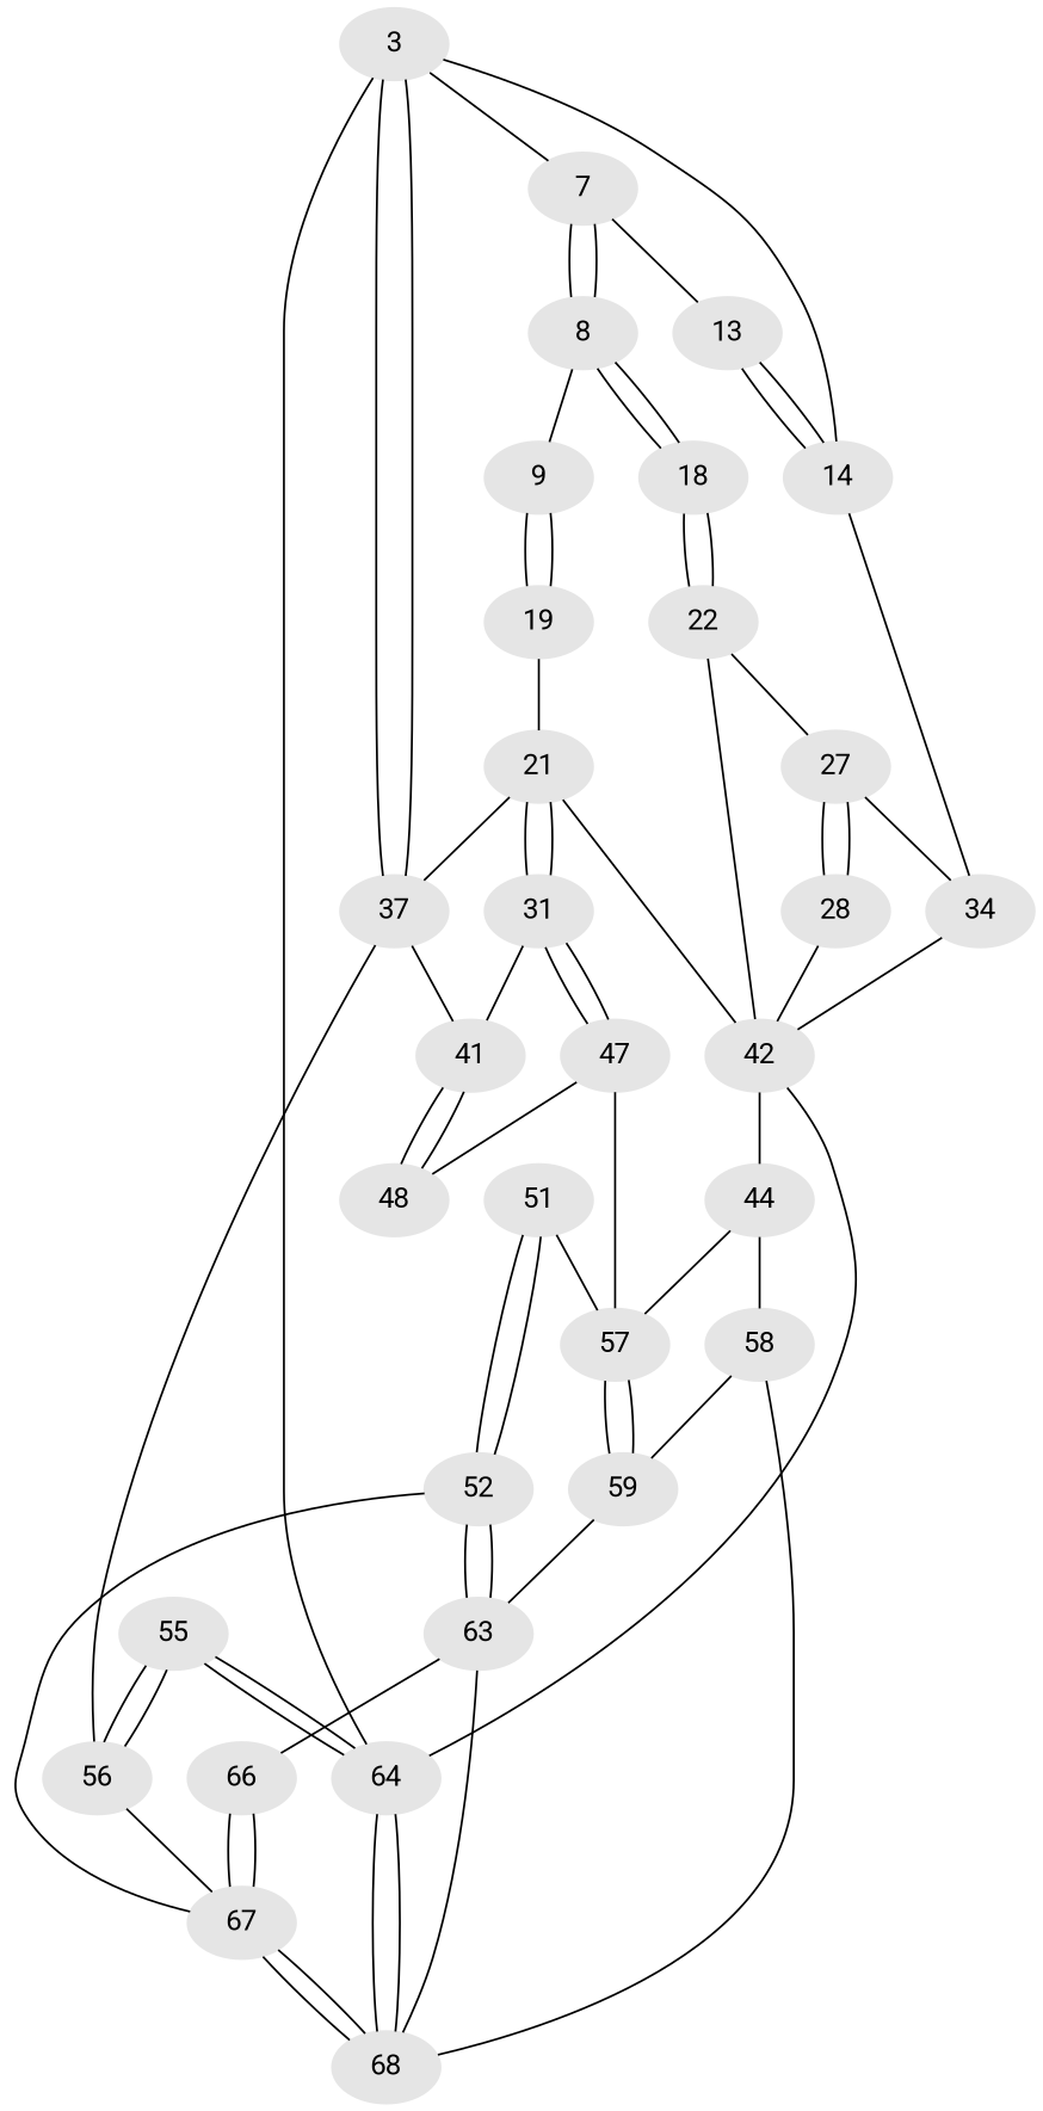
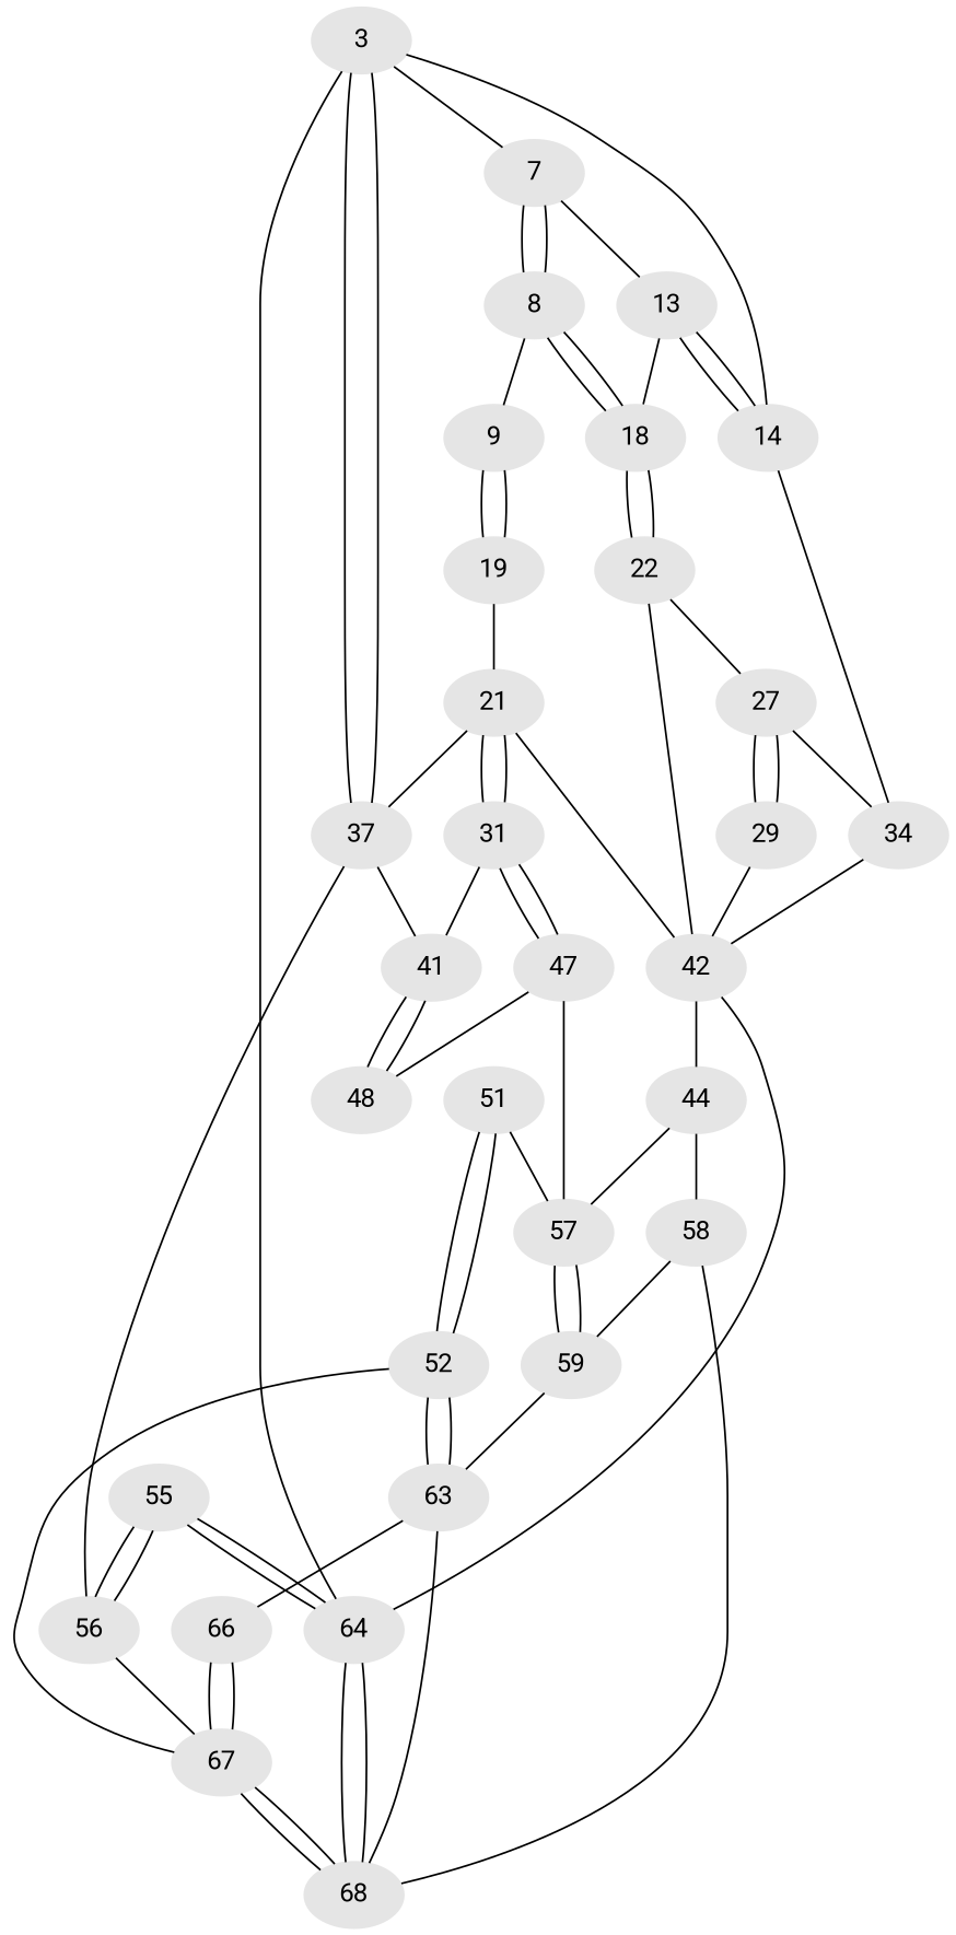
  graph {
    fontname=Roboto
    node [color=gray90 fontname=Roboto style=filled]
    edge [fontname=Roboto]
    3 [super="+2"]
    7 [super="+1"]
    14
    37 [super="+17+4+16"]
    64 [super="+35"]
    8
    13
    34 [super="+25+26"]
    41 [super="+32+33"]
    56 [super="+50+39+40+49"]
    68 [super="+65+60"]
    9
    18
    19 [super="+11+10"]
    22
    21 [super="+15+12+20+6"]
    42 [super="+36+29+23+24"]
    27
    31
    47
    44 [super="+43"]
-   28
+   28 [label=29]
    48
    57 [super="+45+46"]
    67 [super="+61+54+53"]
    58
    59
    51
    52
    63 [super="+62"]
    66
    55
    3 -- 7
    3 -- 14
    3 -- 37 [weight=2]
    3 -- 37
    3 -- 64 [weight=2]
    7 -- 8
    7 -- 8
    7 -- 13
    14 -- 34
    37 -- 41
    37 -- 56
    64 -- 68 [weight=2]
    64 -- 68
    8 -- 9
    8 -- 18
    8 -- 18
    13 -- 14
    13 -- 14
+   13 -- 18
    34 -- 42
    41 -- 48
    41 -- 48
    56 -- 67 [weight=2]
    9 -- 19 [weight=2]
    9 -- 19
    18 -- 22
    18 -- 22
    19 -- 21 [weight=3]
    22 -- 42
    22 -- 27
    21 -- 37 [weight=2]
    21 -- 42
    21 -- 31
    21 -- 31
    42 -- 64
    42 -- 44 [weight=2]
    27 -- 34
    27 -- 28
    27 -- 28
    31 -- 41
    31 -- 47
    31 -- 47
    47 -- 48
    47 -- 57
    44 -- 57
    44 -- 58
    28 -- 42
    57 -- 59
    57 -- 59
    67 -- 68
    67 -- 68
    58 -- 68
    58 -- 59
    59 -- 63
    51 -- 57 [weight=2]
    51 -- 52
    51 -- 52
    52 -- 67
    52 -- 63
    52 -- 63
    63 -- 68
    63 -- 66
    66 -- 67 [weight=2]
    66 -- 67
    55 -- 64
    55 -- 64
    55 -- 56 [weight=2]
    55 -- 56
  }
